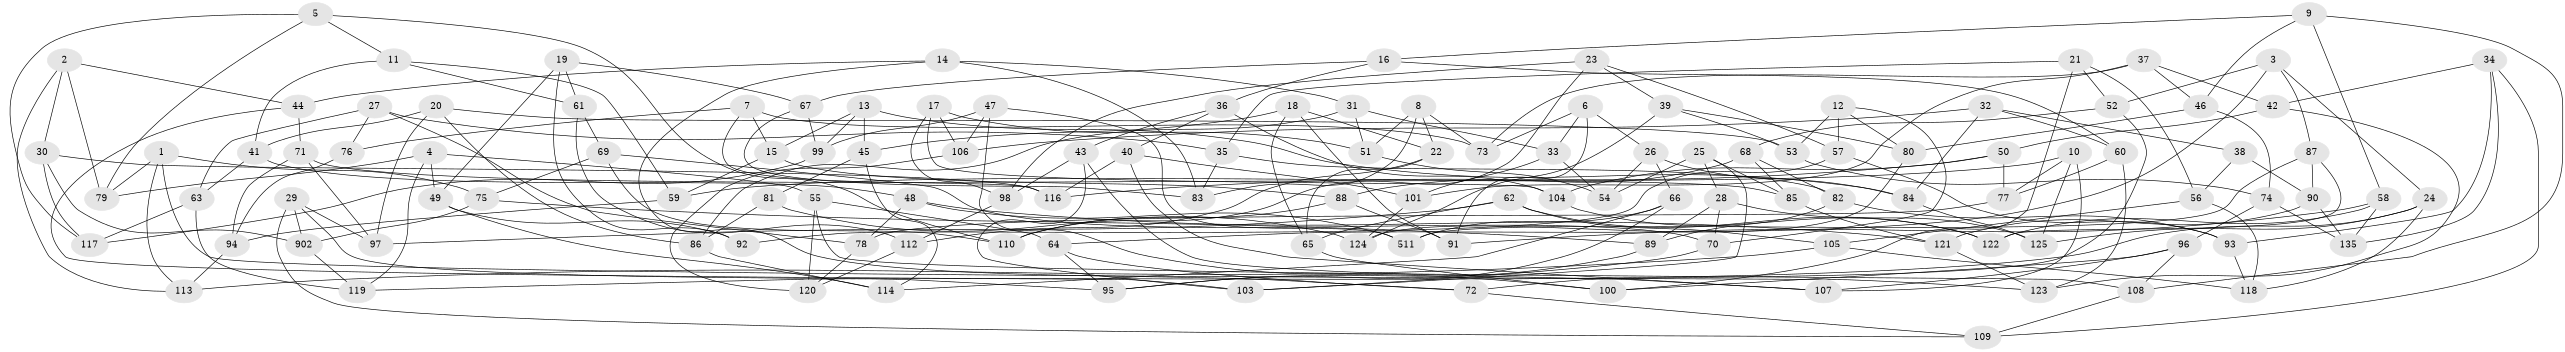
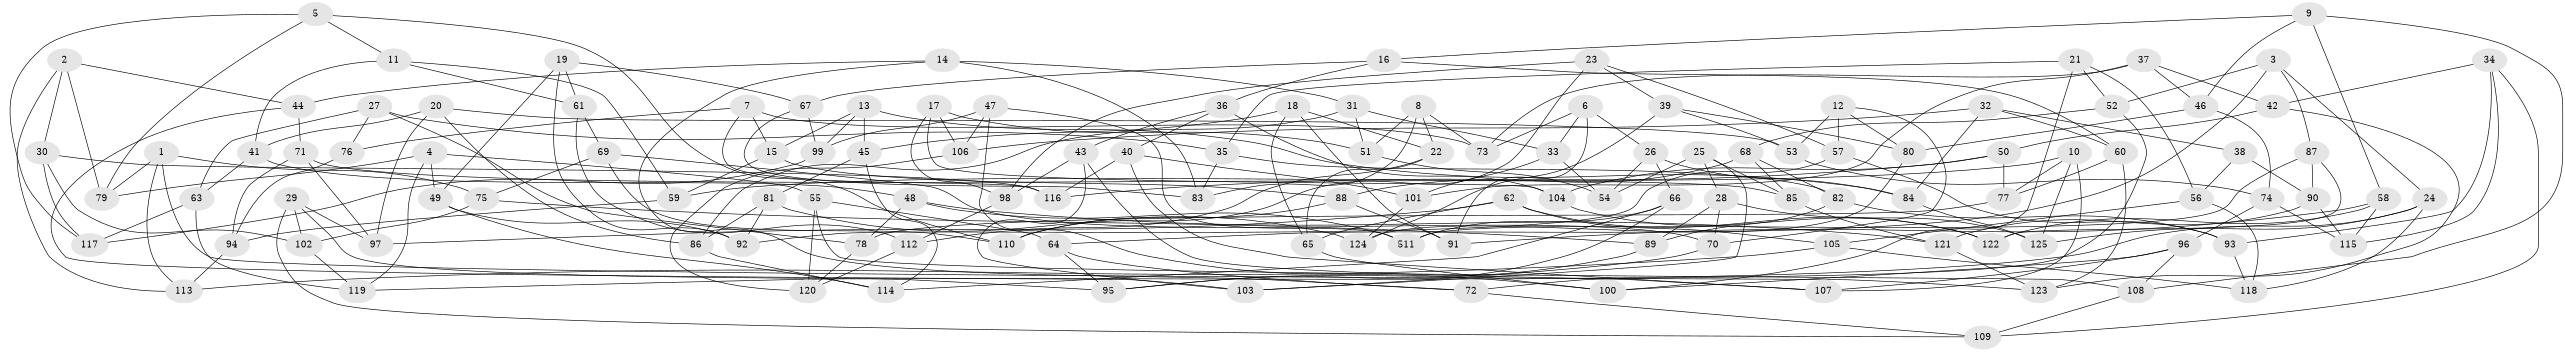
  graph {
    fontname="DejaVu Serif"
    node [color=gray90 fontname="DejaVu Serif" style=filled]
    edge [fontname="DejaVu Serif"]
    1
    75
    79
    113
    123
    89
-   102 [label=902]
+   102
    2
    30
    44
    117
    116
    103
    71
    3
    24
    52
    64
    87
    119
    125
    118
    72
    68
    95
    90
    n27 [label=511]
    122
    4
    49
    55
    92
    114
    108
    120
    5
    11
    110
    59
    41
    61
    6
    26
    33
    73
    91
    84
    54
    66
    101
    7
    15
    76
    88
    94
    8
    22
    51
    83
    65
    112
    9
    16
    46
    58
    36
    60
    67
    80
    74
-   115 [label=135]
+   115
    109
    10
    77
    107
    78
    63
    48
    69
    12
    53
    57
    70
    93
    124
    13
    45
    99
    81
    14
    31
    86
    104
    40
    43
    17
    98
    106
    18
    100
    19
    20
    97
    21
    35
    56
    82
    105
    23
    39
    25
    28
    85
    121
    27
    29
    32
    38
    34
    42
    50
    37
    96
    47
    62
    1 -- 75
    1 -- 79
    1 -- 113
    1 -- 123
    75 -- 89
    75 -- 102
    89 -- 95
    102 -- 119
    2 -- 79
    2 -- 113
    2 -- 30
    2 -- 44
    30 -- 102
    30 -- 117
    30 -- 116
    44 -- 103
    44 -- 71
    71 -- 94
    71 -- 97
    71 -- 85
    3 -- 24
    3 -- 52
    3 -- 64
    3 -- 87
    24 -- 119
    24 -- 125
    24 -- 118
    52 -- 72
    52 -- 68
    64 -- 72
    64 -- 95
    87 -- 90
    87 -- n27
    87 -- 122
    72 -- 109
    68 -- 88
    68 -- 82
    68 -- 85
    90 -- 115
    90 -- 121
    4 -- 79
    4 -- 119
    4 -- 49
    4 -- 55
    49 -- 92
    49 -- 114
    55 -- 64
    55 -- 108
    55 -- 120
    108 -- 109
    5 -- 79
    5 -- 117
    5 -- 11
    5 -- 110
    11 -- 59
    11 -- 41
    11 -- 61
    59 -- 94
    41 -- 63
    41 -- 48
    61 -- 112
    61 -- 69
    6 -- 26
    6 -- 33
    6 -- 73
    6 -- 91
    26 -- 84
    26 -- 54
    26 -- 66
    33 -- 54
    33 -- 101
    84 -- 125
    66 -- 95
    66 -- n27
    66 -- 114
    101 -- 124
    7 -- 116
    7 -- 73
    7 -- 15
    7 -- 76
    15 -- 59
    15 -- 88
    76 -- 94
    88 -- 110
    88 -- 91
    94 -- 113
    8 -- 73
    8 -- 22
    8 -- 51
    8 -- 83
    22 -- 65
    22 -- 112
    51 -- 54
    65 -- 100
    112 -- 120
    9 -- 108
    9 -- 16
    9 -- 46
    9 -- 58
    16 -- 36
    16 -- 60
    16 -- 67
    46 -- 80
    46 -- 74
    58 -- 122
    58 -- 91
    58 -- 115
    36 -- 104
    36 -- 40
    36 -- 43
    60 -- 123
    60 -- 77
    67 -- 83
    67 -- 99
    80 -- 124
    74 -- 115
    74 -- 96
    10 -- 125
    10 -- 59
    10 -- 77
    10 -- 107
    77 -- 78
    78 -- 120
    63 -- 117
    63 -- 119
    48 -- n27
    48 -- 78
    48 -- 121
    69 -- 75
    69 -- 110
    69 -- 70
    12 -- 80
    12 -- 53
    12 -- 57
    12 -- 70
    53 -- 74
    57 -- 92
    57 -- 93
    70 -- 103
    93 -- 118
    13 -- 84
    13 -- 15
    13 -- 45
    13 -- 99
    45 -- 114
    45 -- 81
    99 -- 117
+   81 -- 92
    81 -- 124
    81 -- 86
    14 -- 44
    14 -- 72
    14 -- 83
    14 -- 31
    31 -- 33
    31 -- 51
    31 -- 86
    86 -- 114
    104 -- 122
    40 -- 116
    40 -- 101
    40 -- 107
    43 -- 103
    43 -- 107
    43 -- 98
    17 -- 51
    17 -- 104
    17 -- 98
    17 -- 106
    98 -- 112
    106 -- 120
    18 -- 91
    18 -- 22
    18 -- 65
    18 -- 45
    19 -- 49
    19 -- 92
    19 -- 61
    19 -- 67
    20 -- 41
    20 -- 53
    20 -- 86
    20 -- 97
    21 -- 52
    21 -- 100
    21 -- 35
    21 -- 56
    35 -- 83
    35 -- 82
    56 -- 118
    56 -- 105
    82 -- 89
    82 -- 93
    105 -- 113
    105 -- 118
    23 -- 110
    23 -- 57
    23 -- 98
    23 -- 39
    39 -- 80
    39 -- 53
    39 -- 124
    25 -- 103
    25 -- 54
    25 -- 28
    25 -- 85
    28 -- 89
    28 -- 125
    28 -- 70
    85 -- 121
    121 -- 123
    27 -- 76
    27 -- 78
    27 -- 63
    27 -- 35
    29 -- 102
    29 -- 95
    29 -- 109
    29 -- 97
    32 -- 84
    32 -- 60
    32 -- 106
    32 -- 38
    38 -- 90
    38 -- 56
    34 -- 115
    34 -- 109
    34 -- 93
    34 -- 42
    42 -- 123
    42 -- 50
    50 -- 116
    50 -- 77
    50 -- 104
    37 -- 73
    37 -- 101
    37 -- 46
    37 -- 42
    96 -- 108
    96 -- 107
    96 -- 100
    47 -- n27
    47 -- 99
    47 -- 106
    47 -- 100
    62 -- 122
    62 -- 65
    62 -- 97
    62 -- 105
  }
